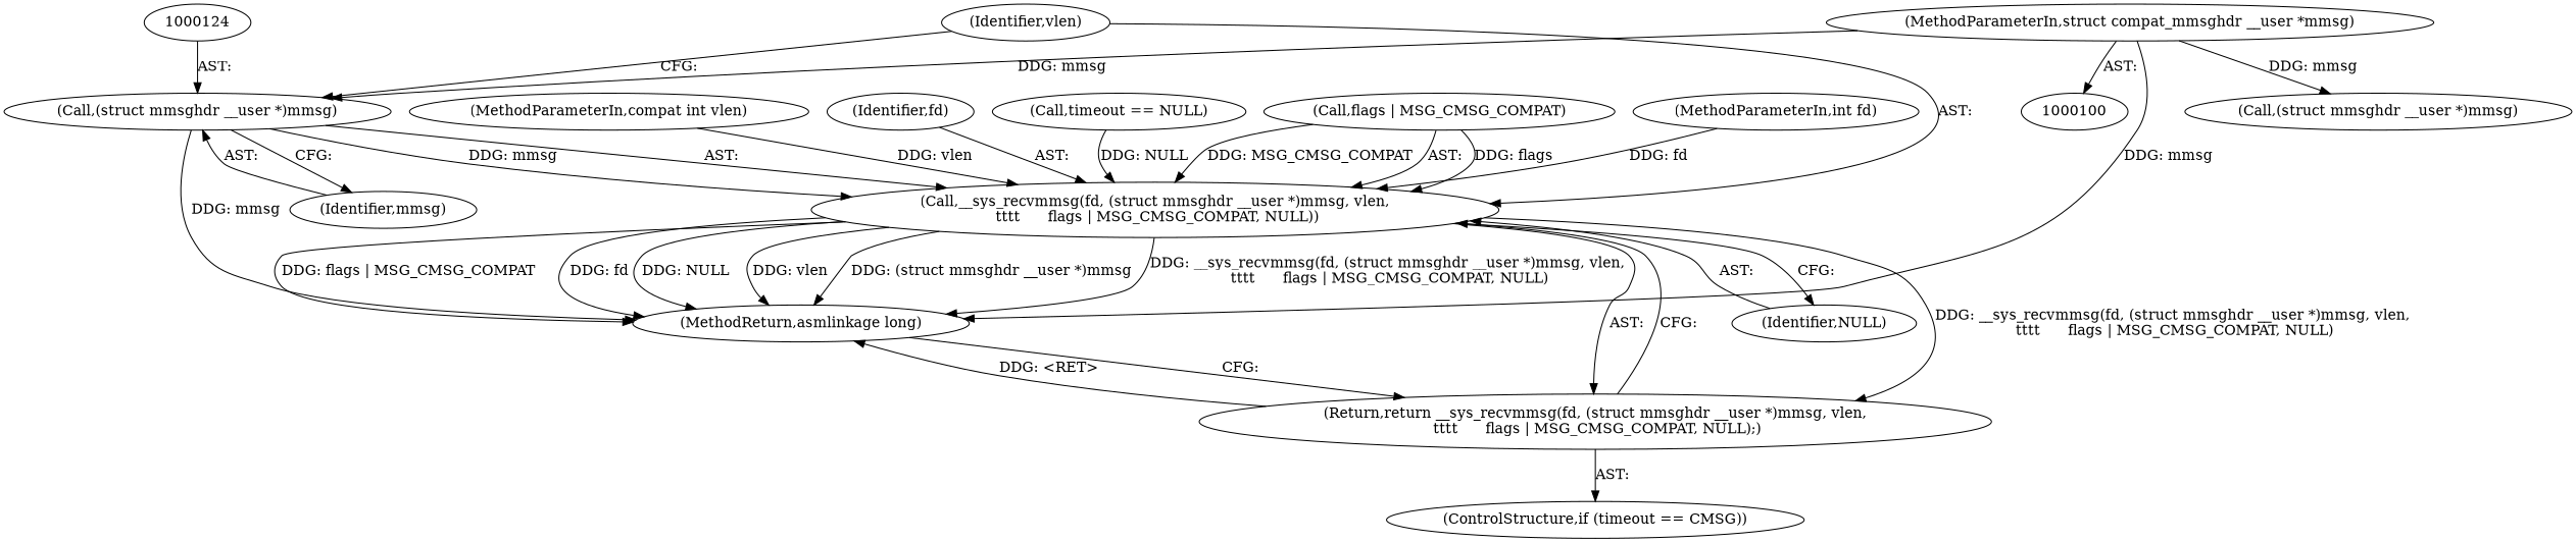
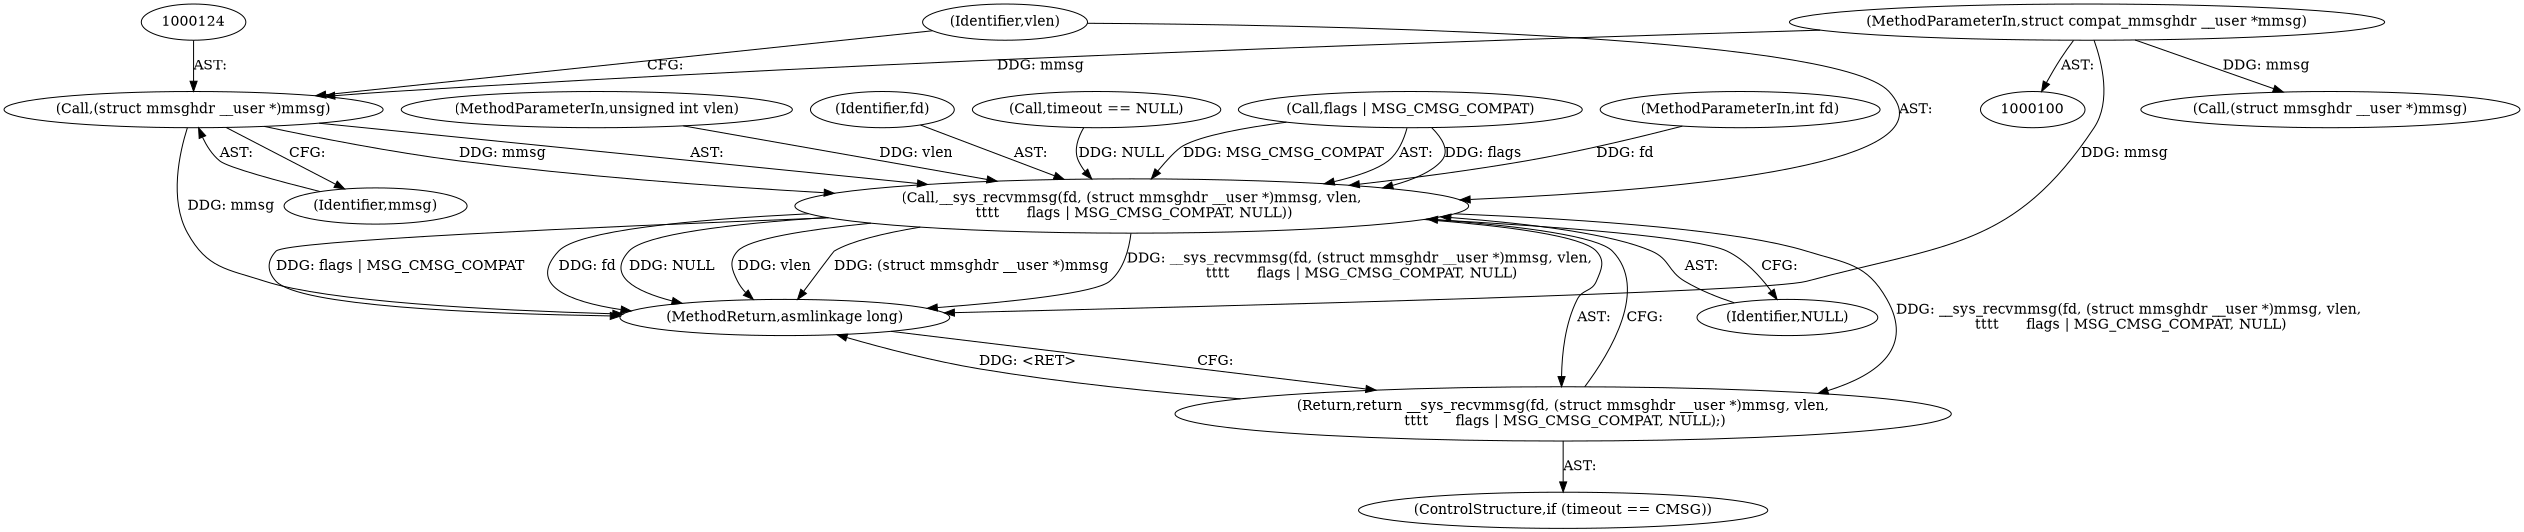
  digraph {
    n1 [label="(Call,(struct mmsghdr __user *)mmsg)"]
    n2 [label="(Call,__sys_recvmmsg(fd, (struct mmsghdr __user *)mmsg, vlen,\n \t\t\t\t      flags | MSG_CMSG_COMPAT, NULL))"]
    n3 [label="(MethodReturn,asmlinkage long)"]
    n4 [label="(Identifier,mmsg)"]
    n5 [label="(Return,return __sys_recvmmsg(fd, (struct mmsghdr __user *)mmsg, vlen,\n \t\t\t\t      flags | MSG_CMSG_COMPAT, NULL);)"]
    n6 [label="(Identifier,NULL)"]
    n7 [label="(MethodParameterIn,struct compat_mmsghdr __user *mmsg)"]
    n8 [label="(Call,(struct mmsghdr __user *)mmsg)"]
    1000100
    n10 [label="(ControlStructure,if (timeout == CMSG))"]
-   n11 [label="(MethodParameterIn,compat int vlen)"]
+   n11 [label="(MethodParameterIn,unsigned int vlen)"]
    n12 [label="(Identifier,fd)"]
    n13 [label="(MethodParameterIn,int fd)"]
    n14 [label="(Identifier,vlen)"]
    n15 [label="(Call,timeout == NULL)"]
    n16 [label="(Call,flags | MSG_CMSG_COMPAT)"]
    1000124
    n1 -> n2 [label="AST: "]
    n1 -> n2 [label="DDG: mmsg"]
    n1 -> n3 [label="DDG: mmsg"]
    n1 -> n4 [label="CFG: "]
    n2 -> n3 [label="DDG: NULL"]
    n2 -> n3 [label="DDG: vlen"]
    n2 -> n3 [label="DDG: (struct mmsghdr __user *)mmsg"]
    n2 -> n3 [label="DDG: __sys_recvmmsg(fd, (struct mmsghdr __user *)mmsg, vlen,\n \t\t\t\t      flags | MSG_CMSG_COMPAT, NULL)"]
    n2 -> n3 [label="DDG: flags | MSG_CMSG_COMPAT"]
    n2 -> n3 [label="DDG: fd"]
    n2 -> n5 [label="AST: "]
    n2 -> n5 [label="DDG: __sys_recvmmsg(fd, (struct mmsghdr __user *)mmsg, vlen,\n \t\t\t\t      flags | MSG_CMSG_COMPAT, NULL)"]
    n2 -> n6 [label="CFG: "]
    n3 -> n5 [label="CFG: "]
    n4 -> n1 [label="AST: "]
    n5 -> n2 [label="CFG: "]
    n5 -> n3 [label="DDG: <RET>"]
    n5 -> n10 [label="AST: "]
    n6 -> n2 [label="AST: "]
    n7 -> n1 [label="DDG: mmsg"]
    n7 -> n3 [label="DDG: mmsg"]
    n7 -> n8 [label="DDG: mmsg"]
    n7 -> 1000100 [label="AST: "]
    n11 -> n2 [label="DDG: vlen"]
    n12 -> n2 [label="AST: "]
    n13 -> n2 [label="DDG: fd"]
    n14 -> n1 [label="CFG: "]
    n14 -> n2 [label="AST: "]
    n15 -> n2 [label="DDG: NULL"]
    n16 -> n2 [label="AST: "]
    n16 -> n2 [label="DDG: flags"]
    n16 -> n2 [label="DDG: MSG_CMSG_COMPAT"]
    1000124 -> n1 [label="AST: "]
  }
